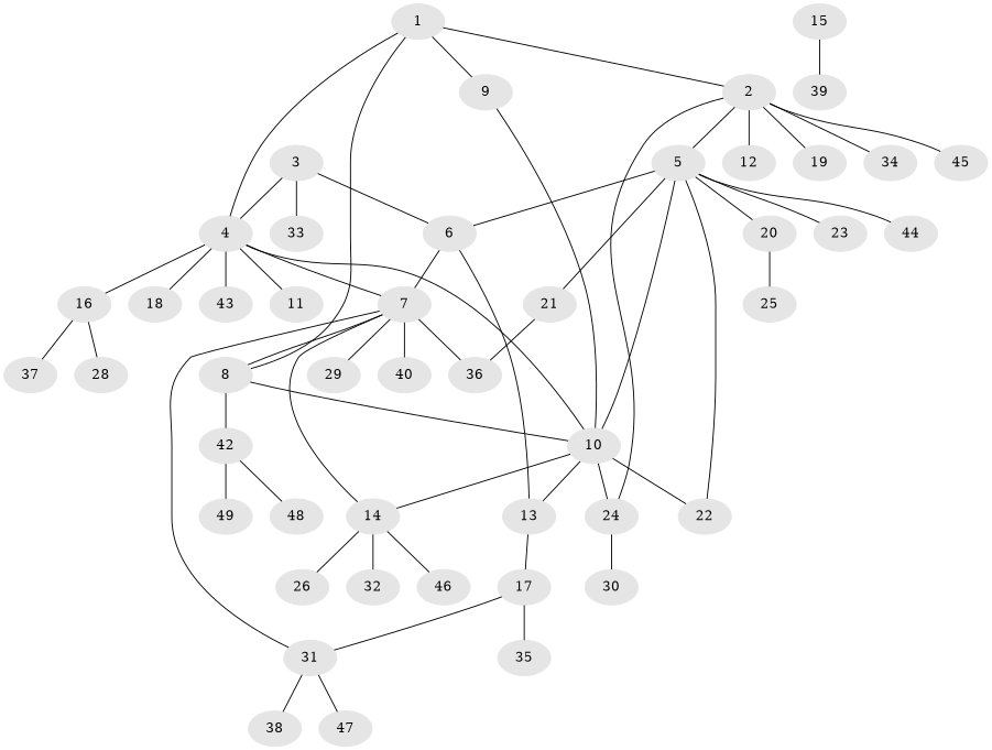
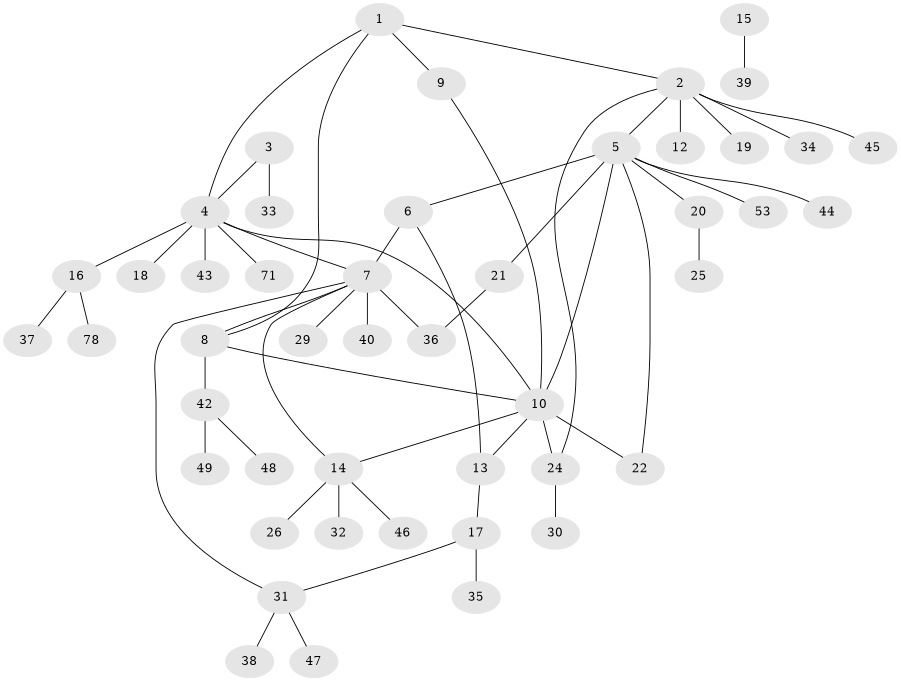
  graph {
    fontname="DejaVu Serif"
    node [color=gray90 fontname="DejaVu Serif" style=filled]
    edge [fontname="DejaVu Serif"]
    1
    2
    4
    8
    9
    5
    12
    19
    24
    34
    45
    7
    10
-   11
+   11 [label=71]
    16
    18
    43
    42
    6
    20
    21
    22
-   23
+   23 [label=53]
    44
    30
    3
    33
    13
    14
    29
    31
    36
    40
    15
    39
-   28
+   28 [label=78]
    37
    25
    17
    26
    32
    46
    38
    47
    48
    49
    35
    1 -- 2
    1 -- 4
    1 -- 8
    1 -- 9
    2 -- 5
    2 -- 12
    2 -- 19
    2 -- 24
    2 -- 34
    2 -- 45
    4 -- 7
    4 -- 10
    4 -- 11
    4 -- 16
    4 -- 18
    4 -- 43
    8 -- 10
    8 -- 42
    9 -- 10
    5 -- 10
    5 -- 6
    5 -- 20
    5 -- 21
    5 -- 22
    5 -- 23
    5 -- 44
    24 -- 30
    7 -- 8
    7 -- 14
    7 -- 29
    7 -- 31
    7 -- 36
    7 -- 40
    10 -- 24
    10 -- 22
    10 -- 13
    10 -- 14
    16 -- 28
    16 -- 37
    42 -- 48
    42 -- 49
    6 -- 7
    6 -- 13
    20 -- 25
    21 -- 36
    3 -- 4
-   3 -- 6
    3 -- 33
    13 -- 17
    14 -- 26
    14 -- 32
    14 -- 46
    31 -- 38
    31 -- 47
    15 -- 39
    17 -- 31
    17 -- 35
  }
